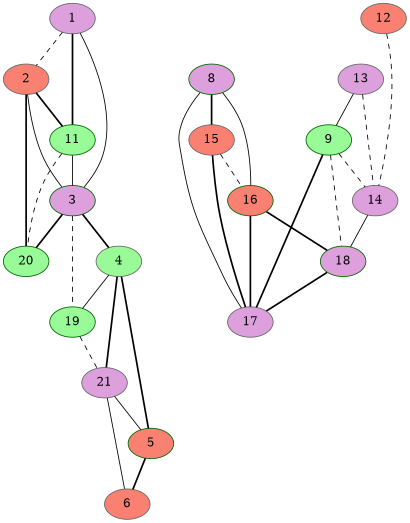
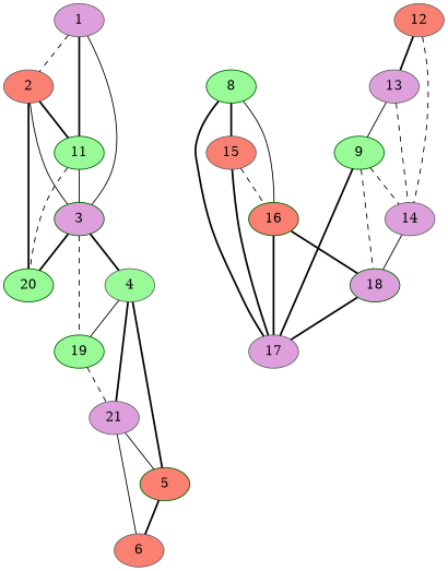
  graph {
    node [aaLength=5 color=gray40 fillcolor=plum style=filled type=1]
    edge [distance0=24.0 frequency=1 style=bold type0=1]
    1 [aaLength=7 sequence=LASKVAE type=0]
    2 [aaLength=15 fillcolor=salmon sequence=FNTEIINNVEEYKKT type=0]
    3 [aaLength=17 color=darkgreen sequence=DPAAKMYATWTQKTSES type=0]
    11 [aaLength=3 color=darkgreen fillcolor=palegreen sequence=RTI]
    20 [aaLength=7 color=darkgreen fillcolor=palegreen sequence=PLLVGFL]
    4 [aaLength=13 fillcolor=palegreen sequence=KDFLEEAIIQANG type=0]
    19 [aaLength=7 color=darkgreen fillcolor=palegreen sequence=RYDLRVI]
    5 [aaLength=10 color=darkgreen fillcolor=salmon sequence=NAQDQYLQQV type=0]
    21 [sequence=GIMVY]
    6 [aaLength=9 fillcolor=salmon sequence=HVYYQNLYH type=0]
    15 [fillcolor=salmon sequence=KCIVI]
    17 [sequence=IQKFT]
    16 [color=darkgreen fillcolor=salmon sequence=TVYSV]
-   8 [aaLength=11 color=darkgreen sequence=VGRPLAALLAN type=0]
+   8 [aaLength=11 color=darkgreen fillcolor=palegreen sequence=VGRPLAALLAN type=0]
    18 [aaLength=6 color=darkgreen sequence=HVEDLG]
    9 [aaLength=10 color=darkgreen fillcolor=palegreen sequence=EDLLKKCSLD type=0]
    14 [sequence=DVVIT]
    13 [sequence=VCINF]
    12 [fillcolor=salmon sequence=ASLYV]
    1 -- 2 [distance0=21.98921 style=dashed]
    1 -- 3 [distance0=41.39136 style=solid type0=3]
    1 -- 11 [distance0=38.53169 type0=2]
    2 -- 3 [distance0=36.91086 style=solid type0=2]
    2 -- 11 [distance0=50.13817 type0=3]
    2 -- 20 [distance0=5.0 type0=4]
    3 -- 20 [distance0=29.20716]
    3 -- 4 [distance0=34.62558 type0=3]
    3 -- 19 [distance0=33.95671 distance1=3.0 frequency=2 style=dashed type0=2 type1=4]
    11 -- 3 [distance0=49.33618 style=solid type0=3]
    11 -- 20 [distance0=31.0 style=dashed]
    4 -- 19 [distance0=33.74745 style=solid type0=2]
    4 -- 5 [distance0=29.30823]
    19 -- 21 [distance0=27.0 style=dashed]
    5 -- 6 [distance0=23.83722 distance1=11.0 frequency=2 type1=4]
    21 -- 4 [distance0=37.17378 type0=3]
    21 -- 5 [distance0=26.93154 distance1=5.0 frequency=2 style=solid type1=4]
    6 -- 21 [distance0=46.25995 style=solid type0=3]
    15 -- 17 [distance0=33.0 type0=3]
    15 -- 16 [style=dashed]
    16 -- 17 [distance0=9.0 distance1=4.0 frequency=2 type1=4]
    16 -- 18 [type0=3]
    8 -- 15 [distance0=30.12349]
-   8 -- 17 [distance0=36.55714 style=solid type0=3]
+   8 -- 17 [distance0=36.55714 type0=3]
    8 -- 16 [distance0=31.67688 distance1=3.0 frequency=2 style=solid type0=2 type1=4]
    18 -- 17 [distance0=15.0]
    9 -- 17 [distance0=33.36986 type0=3]
    9 -- 18 [distance0=24.87062 style=dashed]
    9 -- 14 [distance0=25.66218 distance1=1.0 frequency=2 style=dashed type0=2 type1=4]
    14 -- 18 [distance0=20.0 style=solid]
    13 -- 9 [distance0=41.15273 style=solid type0=3]
    13 -- 14 [distance0=23.0 style=dashed type0=2]
    12 -- 14 [distance0=41.0 style=dashed type0=3]
+   12 -- 13 [distance0=18.0]
  }
